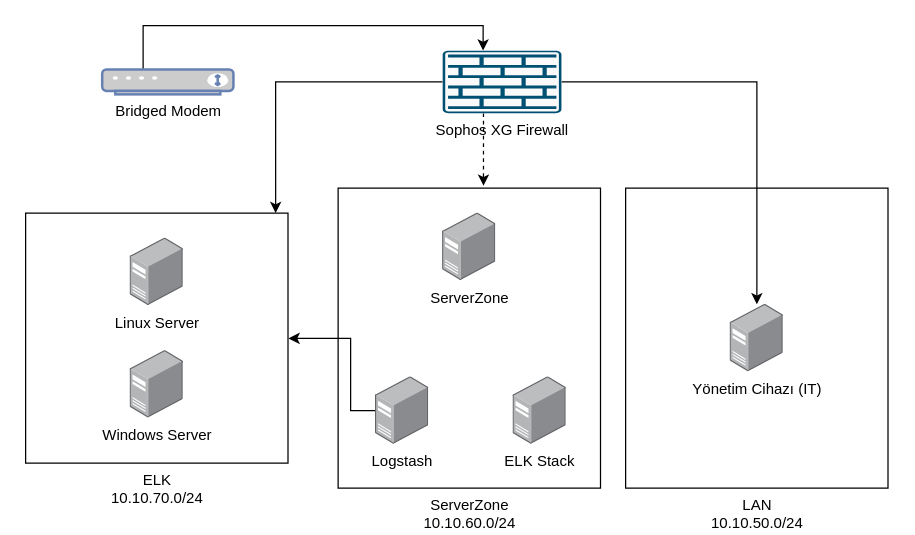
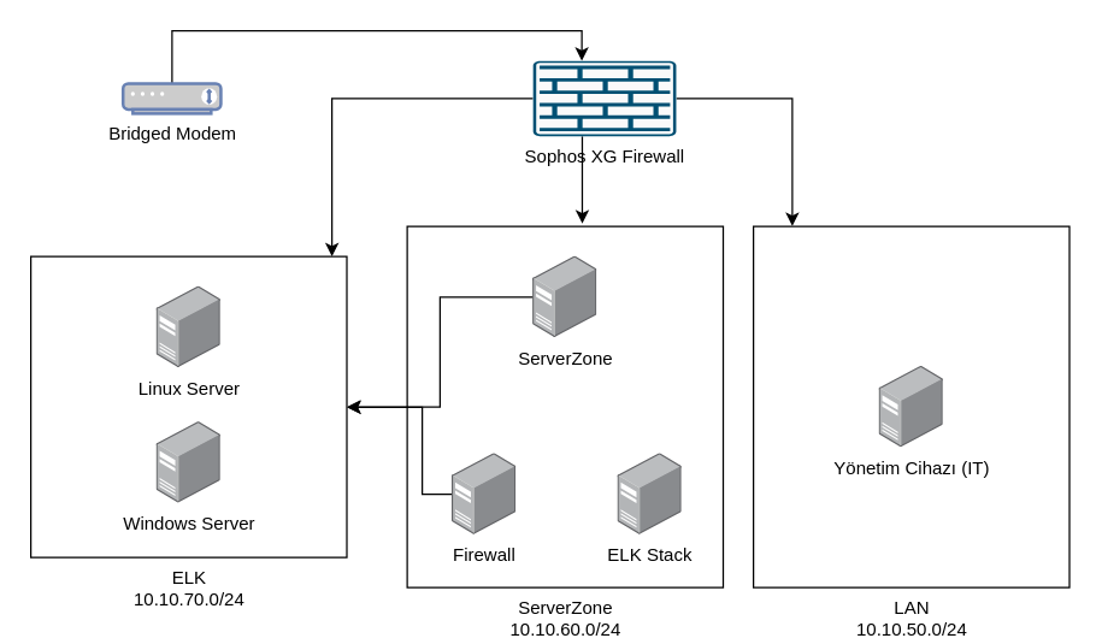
  <mxCell id="0" />
  <mxCell id="1" parent="0" />
  <mxCell id="2" value="&lt;div&gt;LAN&lt;/div&gt;&lt;div&gt;10.10.50.0/24&lt;br&gt;&lt;/div&gt;" style="verticalLabelPosition=bottom;verticalAlign=top;html=1;shape=mxgraph.basic.rect;fillColor2=none;strokeWidth=1;size=20;indent=5;fillColor=none;" vertex="1" parent="1"><mxGeometry x="500" y="150" width="209.9" height="240" as="geometry" /></mxCell>
  <mxCell id="3" value="&lt;div&gt;ServerZone&lt;/div&gt;&lt;div&gt;10.10.60.0/24&lt;br&gt;&lt;/div&gt;" style="verticalLabelPosition=bottom;verticalAlign=top;html=1;shape=mxgraph.basic.rect;fillColor2=none;strokeWidth=1;size=20;indent=5;fillColor=none;" vertex="1" parent="1"><mxGeometry x="270" y="150" width="209.9" height="240" as="geometry" /></mxCell>
  <mxCell id="4" value="&lt;div&gt;ELK&lt;/div&gt;&lt;div&gt;10.10.70.0/24&lt;br&gt;&lt;/div&gt;" style="verticalLabelPosition=bottom;verticalAlign=top;html=1;shape=mxgraph.basic.rect;fillColor2=none;strokeWidth=1;size=20;indent=5;fillColor=none;" vertex="1" parent="1"><mxGeometry x="20" y="170" width="209.9" height="200" as="geometry" /></mxCell>
  <mxCell id="5" value="Linux Server" style="points=[];aspect=fixed;html=1;align=center;shadow=0;dashed=0;image;image=img/lib/allied_telesis/computer_and_terminals/Server_Desktop.svg;" vertex="1" parent="1"><mxGeometry x="103.65" y="190" width="42.6" height="54" as="geometry" /></mxCell>
  <mxCell id="6" style="edgeStyle=orthogonalEdgeStyle;rounded=0;orthogonalLoop=1;jettySize=auto;html=1;" edge="1" parent="1" source="7" target="11"><mxGeometry relative="1" as="geometry"><mxPoint x="220" y="-10" as="targetPoint" /><Array as="points"><mxPoint x="114" y="20" /><mxPoint x="386" y="20" /></Array></mxGeometry></mxCell>
- <mxCell id="7" value="&lt;div&gt;&lt;font color=&quot;#000000&quot;&gt;Bridged Modem&lt;/font&gt;&lt;/div&gt;" style="fontColor=#0066CC;verticalAlign=top;verticalLabelPosition=bottom;labelPosition=center;align=center;html=1;outlineConnect=0;fillColor=#CCCCCC;strokeColor=#6881B3;gradientColor=none;gradientDirection=north;strokeWidth=2;shape=mxgraph.networks.modem;" vertex="1" parent="1"><mxGeometry x="81.25" y="55" width="105" height="20" as="geometry" /></mxCell>
- <mxCell id="8" style="edgeStyle=orthogonalEdgeStyle;rounded=0;orthogonalLoop=1;jettySize=auto;html=1;entryX=0.554;entryY=-0.008;entryDx=0;entryDy=0;entryPerimeter=0;dashed=1;" edge="1" parent="1" source="11" target="3"><mxGeometry relative="1" as="geometry"><Array as="points"><mxPoint x="386" y="83" /><mxPoint x="386" y="83" /></Array></mxGeometry></mxCell>
+ <mxCell id="7" value="&lt;div&gt;&lt;font color=&quot;#000000&quot;&gt;Bridged Modem&lt;/font&gt;&lt;/div&gt;" style="fontColor=#0066CC;verticalAlign=top;verticalLabelPosition=bottom;labelPosition=center;align=center;html=1;outlineConnect=0;fillColor=#CCCCCC;strokeColor=#6881B3;gradientColor=none;gradientDirection=north;strokeWidth=2;shape=mxgraph.networks.modem;" vertex="1" parent="1"><mxGeometry x="81.25" y="55" width="65" height="20" as="geometry" /></mxCell>
+ <mxCell id="8" style="edgeStyle=orthogonalEdgeStyle;rounded=0;orthogonalLoop=1;jettySize=auto;html=1;entryX=0.554;entryY=-0.008;entryDx=0;entryDy=0;entryPerimeter=0;" edge="1" parent="1" source="11" target="3"><mxGeometry relative="1" as="geometry"><Array as="points"><mxPoint x="386" y="83" /><mxPoint x="386" y="83" /></Array></mxGeometry></mxCell>
  <mxCell id="9" style="edgeStyle=orthogonalEdgeStyle;rounded=0;orthogonalLoop=1;jettySize=auto;html=1;entryX=0.953;entryY=0;entryDx=0;entryDy=0;entryPerimeter=0;" edge="1" parent="1" source="11" target="4"><mxGeometry relative="1" as="geometry" /></mxCell>
- <mxCell id="10" style="edgeStyle=orthogonalEdgeStyle;rounded=0;orthogonalLoop=1;jettySize=auto;html=1;" edge="1" parent="1" source="11" target="18"><mxGeometry relative="1" as="geometry" /></mxCell>
+ <mxCell id="10" style="edgeStyle=orthogonalEdgeStyle;rounded=0;orthogonalLoop=1;jettySize=auto;html=1;entryX=0.123;entryY=-0.001;entryDx=0;entryDy=0;entryPerimeter=0;" edge="1" parent="1" source="11" target="2"><mxGeometry relative="1" as="geometry" /></mxCell>
  <mxCell id="11" value="&lt;div&gt;Sophos XG Firewall&lt;/div&gt;" style="points=[[0.015,0.015,0],[0.985,0.015,0],[0.985,0.985,0],[0.015,0.985,0],[0.25,0,0],[0.5,0,0],[0.75,0,0],[1,0.25,0],[1,0.5,0],[1,0.75,0],[0.75,1,0],[0.5,1,0],[0.25,1,0],[0,0.75,0],[0,0.5,0],[0,0.25,0]];verticalLabelPosition=bottom;html=1;verticalAlign=top;aspect=fixed;align=center;pointerEvents=1;shape=mxgraph.cisco19.rect;prIcon=firewall;fillColor=#FAFAFA;strokeColor=#005073;" vertex="1" parent="1"><mxGeometry x="353.65" y="40" width="95" height="50" as="geometry" /></mxCell>
+ <mxCell id="12" style="edgeStyle=orthogonalEdgeStyle;rounded=0;orthogonalLoop=1;jettySize=auto;html=1;" edge="1" parent="1" source="13" target="4"><mxGeometry relative="1" as="geometry" /></mxCell>
  <mxCell id="13" value="&lt;div&gt;ServerZone&lt;/div&gt;" style="points=[];aspect=fixed;html=1;align=center;shadow=0;dashed=0;image;image=img/lib/allied_telesis/computer_and_terminals/Server_Desktop.svg;" vertex="1" parent="1"><mxGeometry x="353.65" y="170" width="42.6" height="54" as="geometry" /></mxCell>
  <mxCell id="14" style="edgeStyle=orthogonalEdgeStyle;rounded=0;orthogonalLoop=1;jettySize=auto;html=1;entryX=1.002;entryY=0.501;entryDx=0;entryDy=0;entryPerimeter=0;" edge="1" parent="1" source="15" target="4"><mxGeometry relative="1" as="geometry"><Array as="points"><mxPoint x="280" y="328" /><mxPoint x="280" y="270" /></Array></mxGeometry></mxCell>
- <mxCell id="15" value="Logstash" style="points=[];aspect=fixed;html=1;align=center;shadow=0;dashed=0;image;image=img/lib/allied_telesis/computer_and_terminals/Server_Desktop.svg;" vertex="1" parent="1"><mxGeometry x="300" y="301" width="42.6" height="54" as="geometry" /></mxCell>
+ <mxCell id="15" value="Firewall" style="points=[];aspect=fixed;html=1;align=center;shadow=0;dashed=0;image;image=img/lib/allied_telesis/computer_and_terminals/Server_Desktop.svg;" vertex="1" parent="1"><mxGeometry x="300" y="301" width="42.6" height="54" as="geometry" /></mxCell>
  <mxCell id="16" value="ELK Stack" style="points=[];aspect=fixed;html=1;align=center;shadow=0;dashed=0;image;image=img/lib/allied_telesis/computer_and_terminals/Server_Desktop.svg;" vertex="1" parent="1"><mxGeometry x="410" y="301" width="42.6" height="54" as="geometry" /></mxCell>
  <mxCell id="17" value="Windows Server" style="points=[];aspect=fixed;html=1;align=center;shadow=0;dashed=0;image;image=img/lib/allied_telesis/computer_and_terminals/Server_Desktop.svg;" vertex="1" parent="1"><mxGeometry x="103.65" y="280" width="42.6" height="54" as="geometry" /></mxCell>
  <mxCell id="18" value="Yönetim Cihazı (IT)" style="points=[];aspect=fixed;html=1;align=center;shadow=0;dashed=0;image;image=img/lib/allied_telesis/computer_and_terminals/Server_Desktop.svg;" vertex="1" parent="1"><mxGeometry x="583.65" y="243" width="42.6" height="54" as="geometry" /></mxCell>
